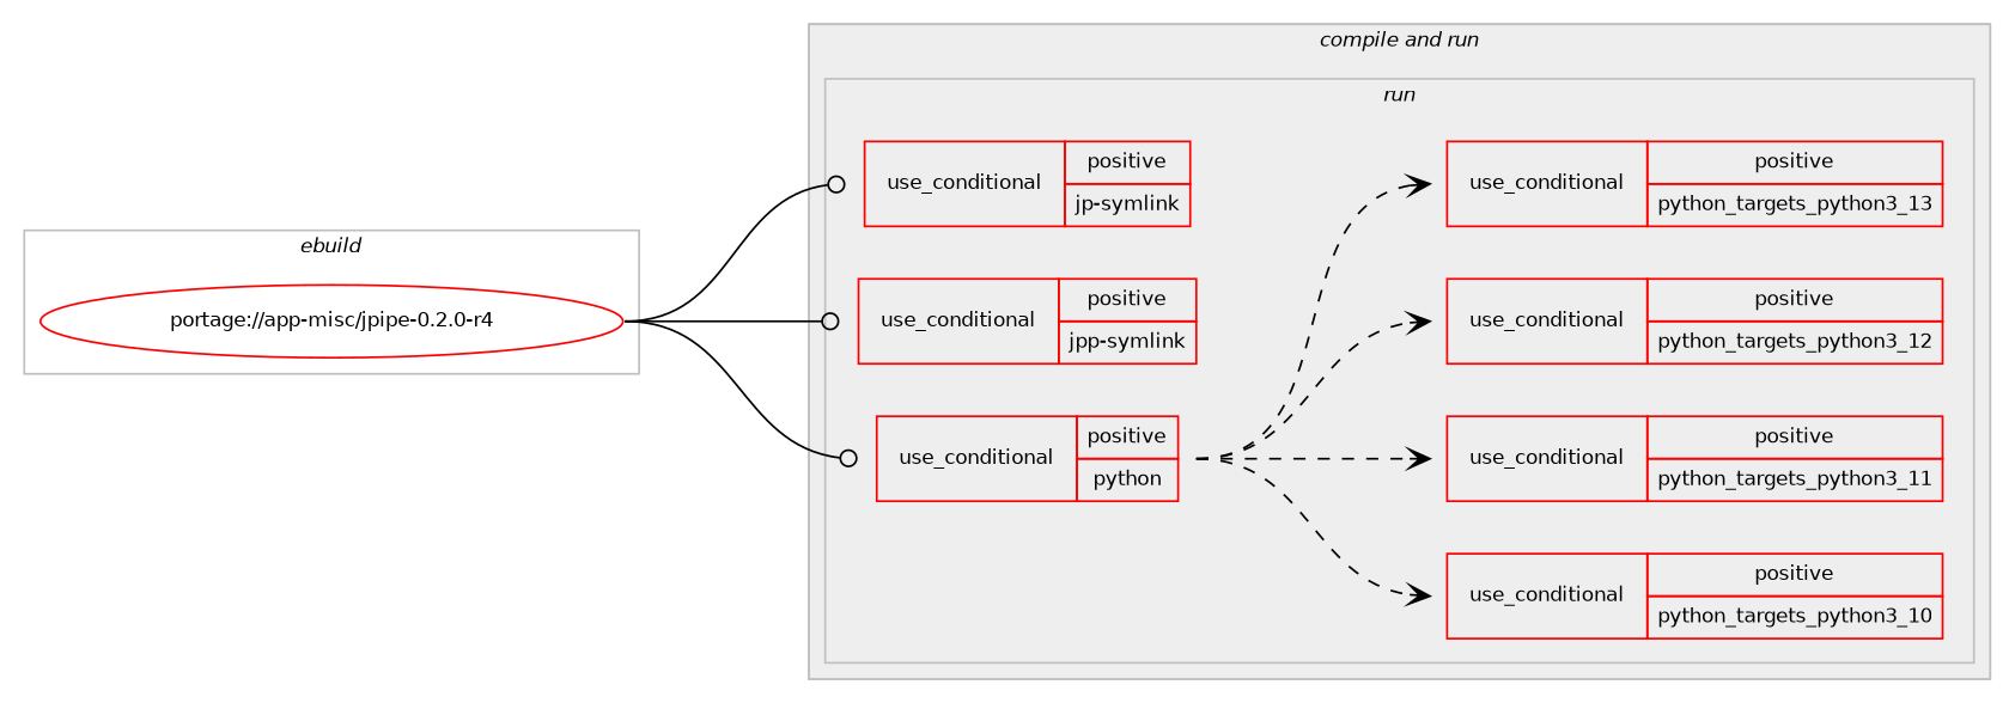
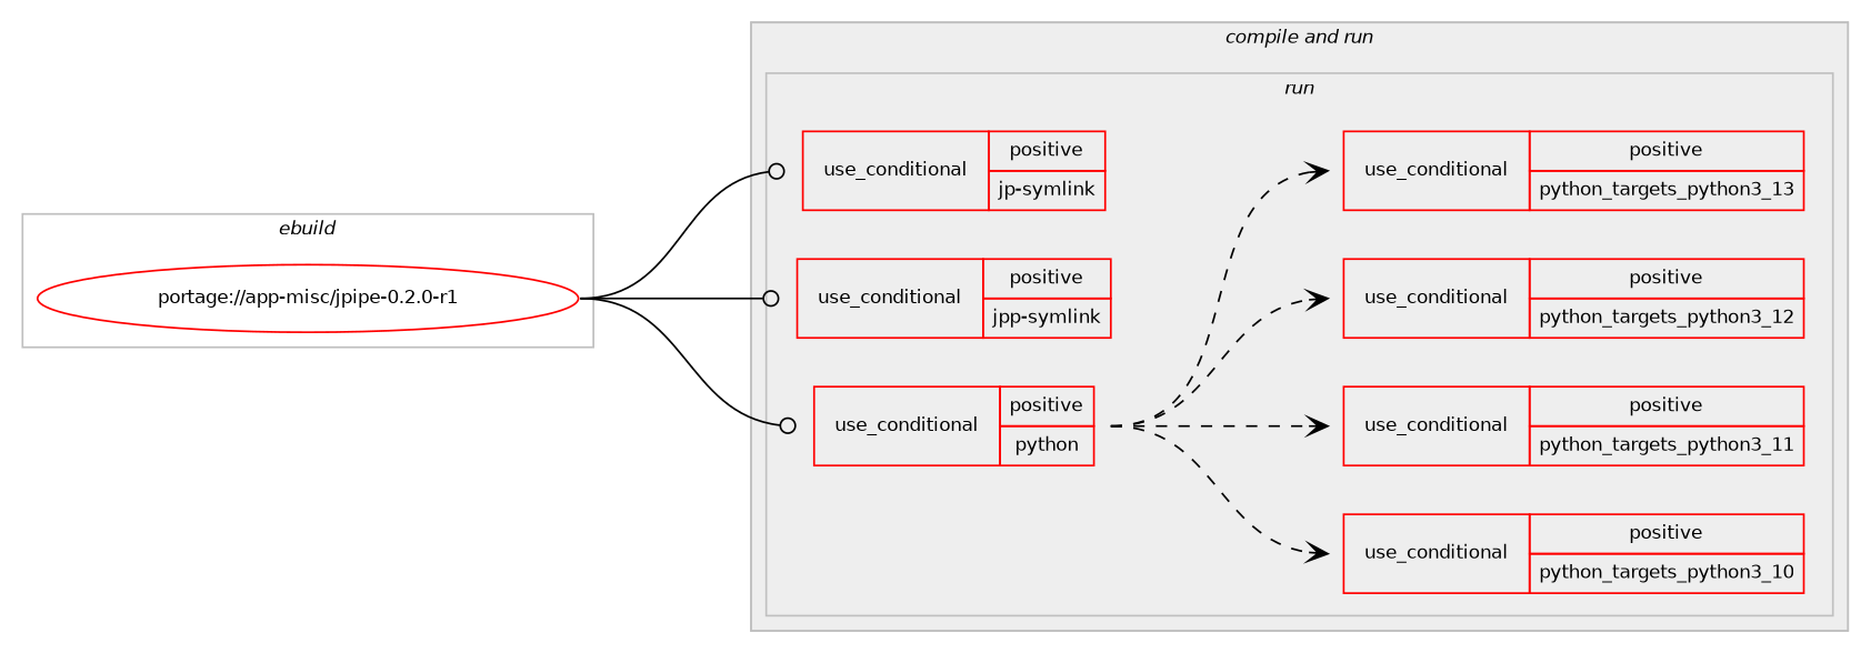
  digraph {
    compound=true
    concentrate=true
    fontname=Helvetica
    fontsize=10
    newrank=true
    rankdir=LR
    ranksep=1.5
    node [color=red fontname=Helvetica fontsize=10 shape=none]
    edge [arrowhead=vee headport=w style=dashed tailport=e weight=20]
-   n1 [label="portage://app-misc/jpipe-0.2.0-r4" width=4 shape=""]
+   n1 [label="portage://app-misc/jpipe-0.2.0-r1" width=4 shape=""]
    n2 [label=<<TABLE BORDER="0" CELLBORDER="1" CELLSPACING="0" CELLPADDING="4"><TR><TD ROWSPAN="3" CELLPADDING="10">use_conditional</TD></TR><TR><TD>positive</TD></TR><TR><TD>jp-symlink</TD></TR></TABLE>>]
    n3 [label=<<TABLE BORDER="0" CELLBORDER="1" CELLSPACING="0" CELLPADDING="4"><TR><TD ROWSPAN="3" CELLPADDING="10">use_conditional</TD></TR><TR><TD>positive</TD></TR><TR><TD>jpp-symlink</TD></TR></TABLE>>]
    n4 [label=<<TABLE BORDER="0" CELLBORDER="1" CELLSPACING="0" CELLPADDING="4"><TR><TD ROWSPAN="3" CELLPADDING="10">use_conditional</TD></TR><TR><TD>positive</TD></TR><TR><TD>python_targets_python3_10</TD></TR></TABLE>>]
    n5 [label=<<TABLE BORDER="0" CELLBORDER="1" CELLSPACING="0" CELLPADDING="4"><TR><TD ROWSPAN="3" CELLPADDING="10">use_conditional</TD></TR><TR><TD>positive</TD></TR><TR><TD>python_targets_python3_11</TD></TR></TABLE>>]
    n6 [label=<<TABLE BORDER="0" CELLBORDER="1" CELLSPACING="0" CELLPADDING="4"><TR><TD ROWSPAN="3" CELLPADDING="10">use_conditional</TD></TR><TR><TD>positive</TD></TR><TR><TD>python_targets_python3_12</TD></TR></TABLE>>]
    n7 [label=<<TABLE BORDER="0" CELLBORDER="1" CELLSPACING="0" CELLPADDING="4"><TR><TD ROWSPAN="3" CELLPADDING="10">use_conditional</TD></TR><TR><TD>positive</TD></TR><TR><TD>python_targets_python3_13</TD></TR></TABLE>>]
    n8 [label=<<TABLE BORDER="0" CELLBORDER="1" CELLSPACING="0" CELLPADDING="4"><TR><TD ROWSPAN="3" CELLPADDING="10">use_conditional</TD></TR><TR><TD>positive</TD></TR><TR><TD>python</TD></TR></TABLE>>]
    subgraph cluster_1 {
      color=gray
      label=<<i>ebuild</i>>
      rank=same
      n1
    }
    subgraph cluster_2 {
      color=gray
      label=<<i>dependencies</i>>
      subgraph cluster_3 {
        color=gray
        fillcolor="#eeeeee"
        label=<<i>compile</i>>
        style=filled
      }
      subgraph cluster_4 {
        color=gray
        fillcolor="#eeeeee"
        label=<<i>compile and run</i>>
        style=filled
      }
      subgraph cluster_5 {
        color=gray
        fillcolor="#eeeeee"
        label=<<i>run</i>>
        style=filled
        subgraph sub_6 {
          color=gray
          fillcolor="#eeeeee"
          label=<<i>run</i>>
          style=filled
          n2
        }
        subgraph sub_7 {
          color=gray
          fillcolor="#eeeeee"
          label=<<i>run</i>>
          style=filled
          n3
        }
        subgraph sub_8 {
          color=gray
          fillcolor="#eeeeee"
          label=<<i>run</i>>
          style=filled
          n8
          subgraph sub_9 {
            color=gray
            fillcolor="#eeeeee"
            label=<<i>run</i>>
            style=filled
            n4
          }
          subgraph sub_10 {
            color=gray
            fillcolor="#eeeeee"
            label=<<i>run</i>>
            style=filled
            n5
          }
          subgraph sub_11 {
            color=gray
            fillcolor="#eeeeee"
            label=<<i>run</i>>
            style=filled
            n6
          }
          subgraph sub_12 {
            color=gray
            fillcolor="#eeeeee"
            label=<<i>run</i>>
            style=filled
            n7
          }
        }
      }
    }
    subgraph cluster_13 {
      color=gray
      label=<<i>candidates</i>>
      rank=same
    }
    n1 -> n2 [arrowhead=odot style=solid]
    n1 -> n3 [arrowhead=odot style=solid]
    n1 -> n8 [arrowhead=odot style=solid]
    n8 -> n4
    n8 -> n5
    n8 -> n6
    n8 -> n7
  }
